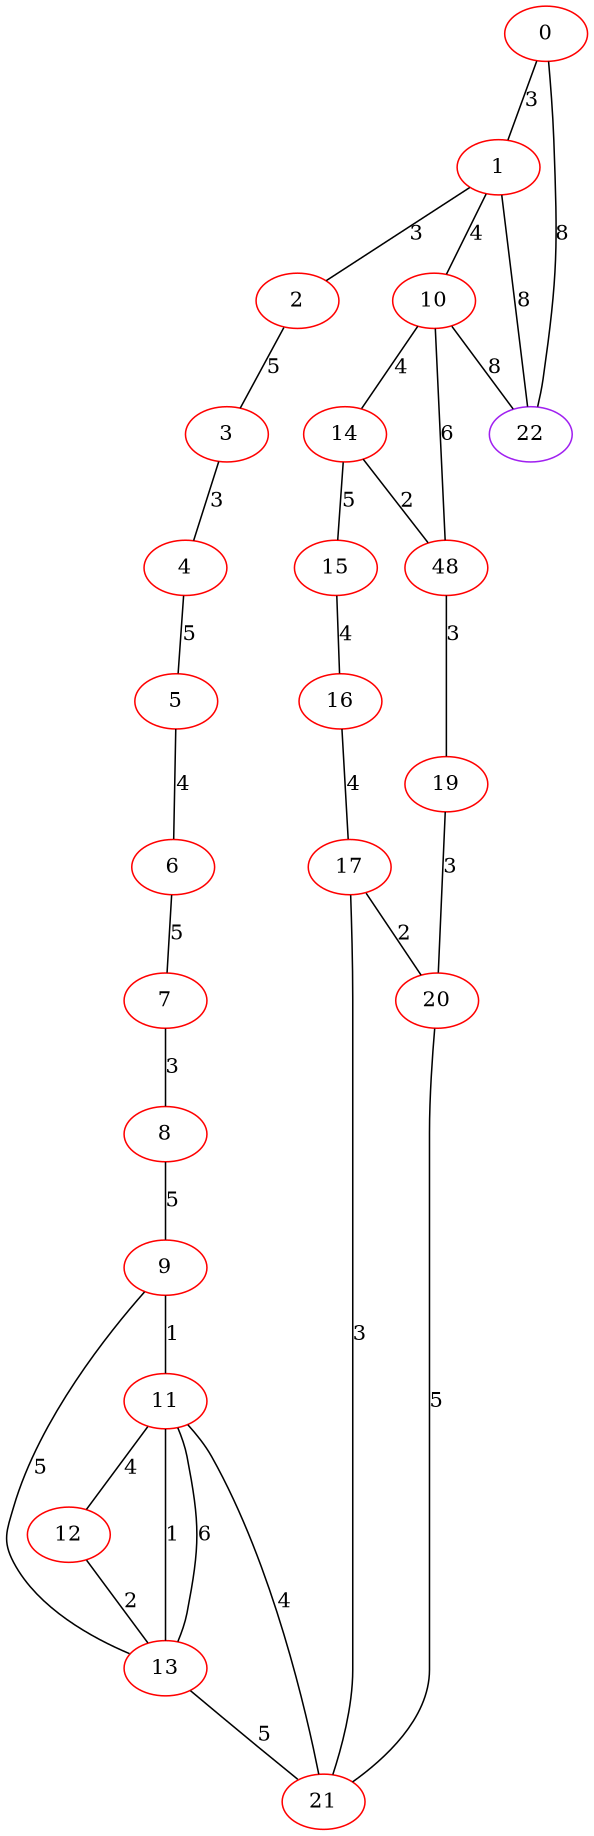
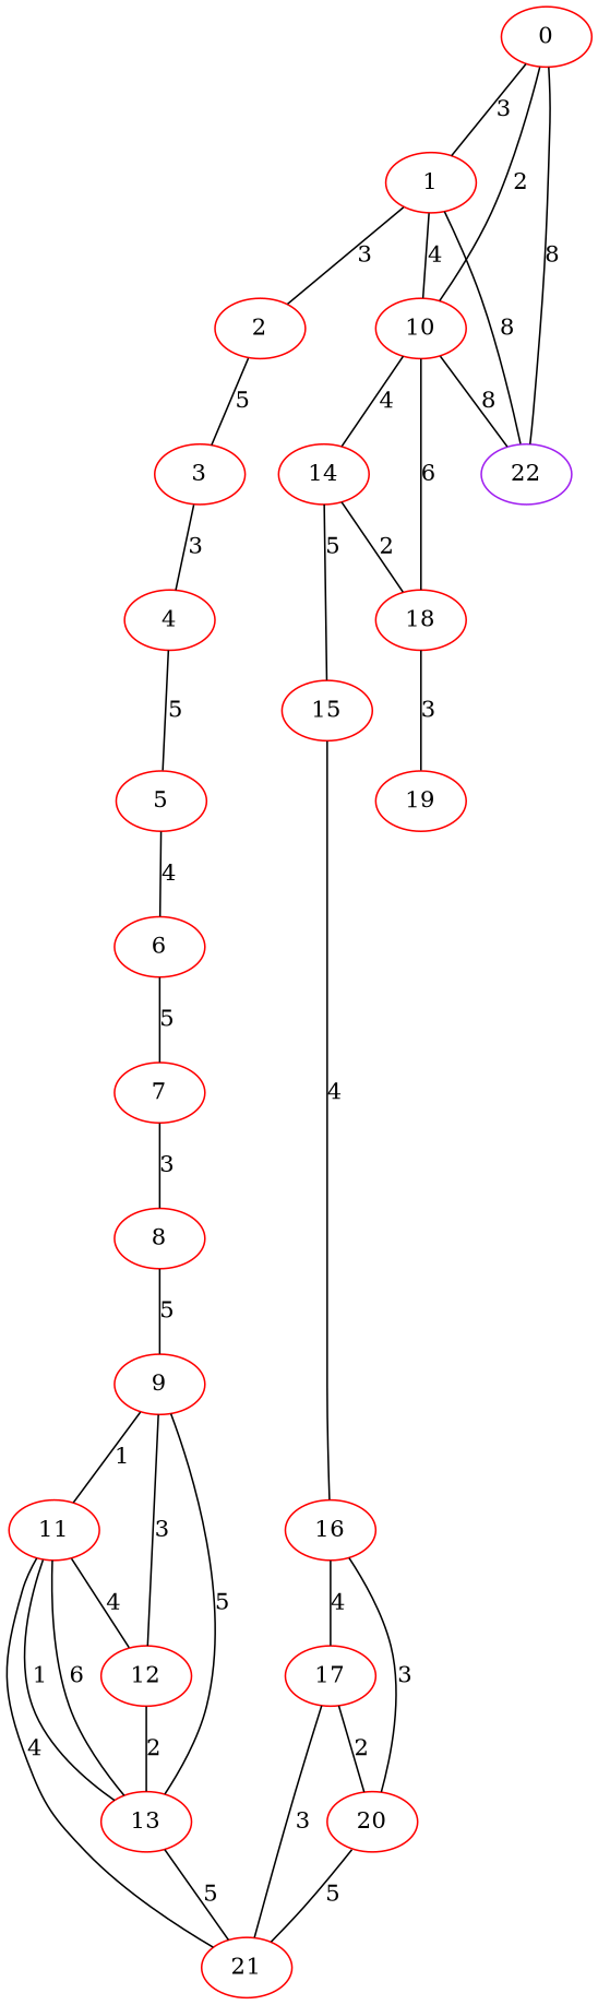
  graph {
    node [color=red weight=1]
    0
    1
    10
    22 [color=purple weight=4]
    2
    14
-   18 [label=48]
+   18
    3
    4
    5
    6
    7
    8
    9
    11
    12
    13
    21
    15
    19
    16
    17
    20
    0 -- 1 [label=3]
+   0 -- 10 [label=2]
    0 -- 22 [label=8]
    1 -- 10 [label=4]
    1 -- 22 [label=8]
    1 -- 2 [label=3]
    10 -- 22 [label=8]
    10 -- 14 [label=4]
    10 -- 18 [label=6]
    2 -- 3 [label=5]
    14 -- 18 [label=2]
    14 -- 15 [label=5]
    18 -- 19 [label=3]
    3 -- 4 [label=3]
    4 -- 5 [label=5]
    5 -- 6 [label=4]
    6 -- 7 [label=5]
    7 -- 8 [label=3]
    8 -- 9 [label=5]
    9 -- 11 [label=1]
+   9 -- 12 [label=3]
    9 -- 13 [label=5]
    11 -- 12 [label=4]
    11 -- 13 [label=6]
    11 -- 13 [label=1]
    11 -- 21 [label=4]
    12 -- 13 [label=2]
    13 -- 21 [label=5]
    15 -- 16 [label=4]
-   19 -- 20 [label=3]
+   16 -- 20 [label=3]
    16 -- 17 [label=4]
    17 -- 21 [label=3]
    17 -- 20 [label=2]
    20 -- 21 [label=5]
  }
